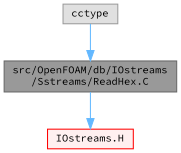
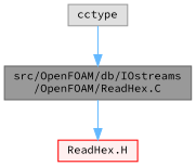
  digraph {
    fontname="Source Code Pro"
    node [fontname="Source Code Pro" fontsize=10 shape=box style=filled]
    edge [color=steelblue1 fontname="Source Code Pro" fontsize=10 labelfontname=Helvetica labelfontsize=10 style=solid]
-   n1 [color=gray40 fillcolor=grey60 fontcolor=black height=0.2 label="src/OpenFOAM/db/IOstreams\l/Sstreams/ReadHex.C" width=0.4]
-   n2 [color=red fillcolor="#FFF0F0" height=0.2 label="IOstreams.H" width=0.4]
+   n1 [color=gray40 fillcolor=grey60 fontcolor=black height=0.2 label="src/OpenFOAM/db/IOstreams\l/OpenFOAM/ReadHex.C" width=0.4]
+   n2 [color=red fillcolor="#FFF0F0" height=0.2 label="ReadHex.H" width=0.4]
    n3 [color=grey60 fillcolor="#E0E0E0" height=0.2 label=cctype width=0.4]
    n1 -> n2
    n3 -> n1
  }
